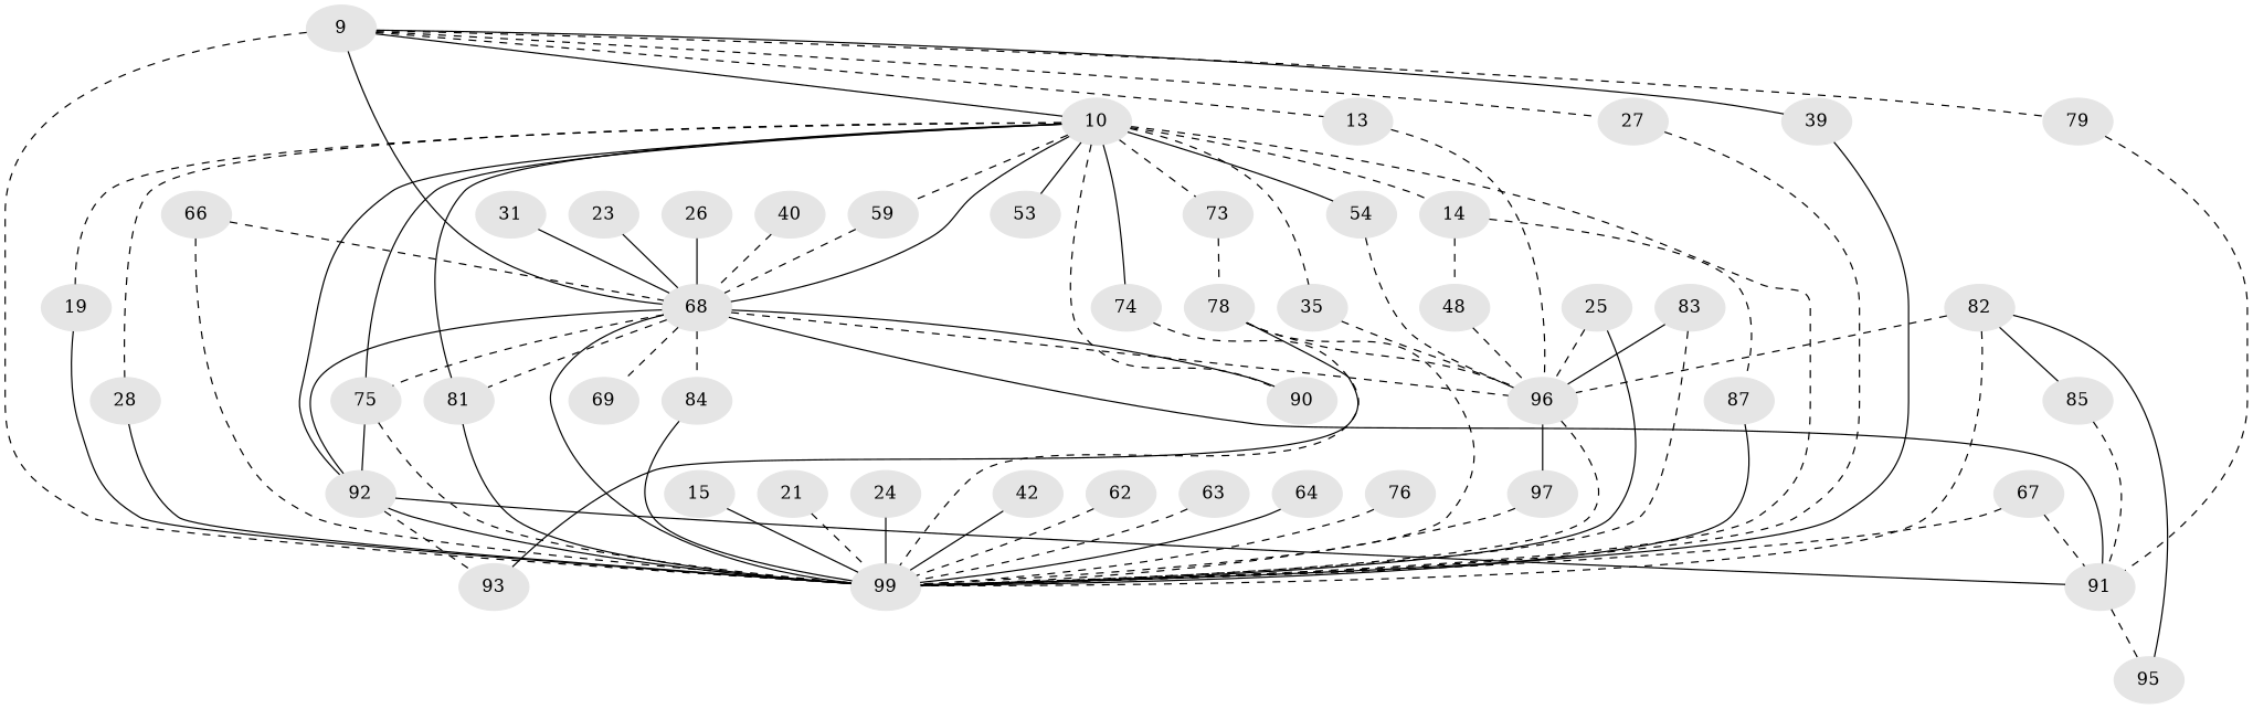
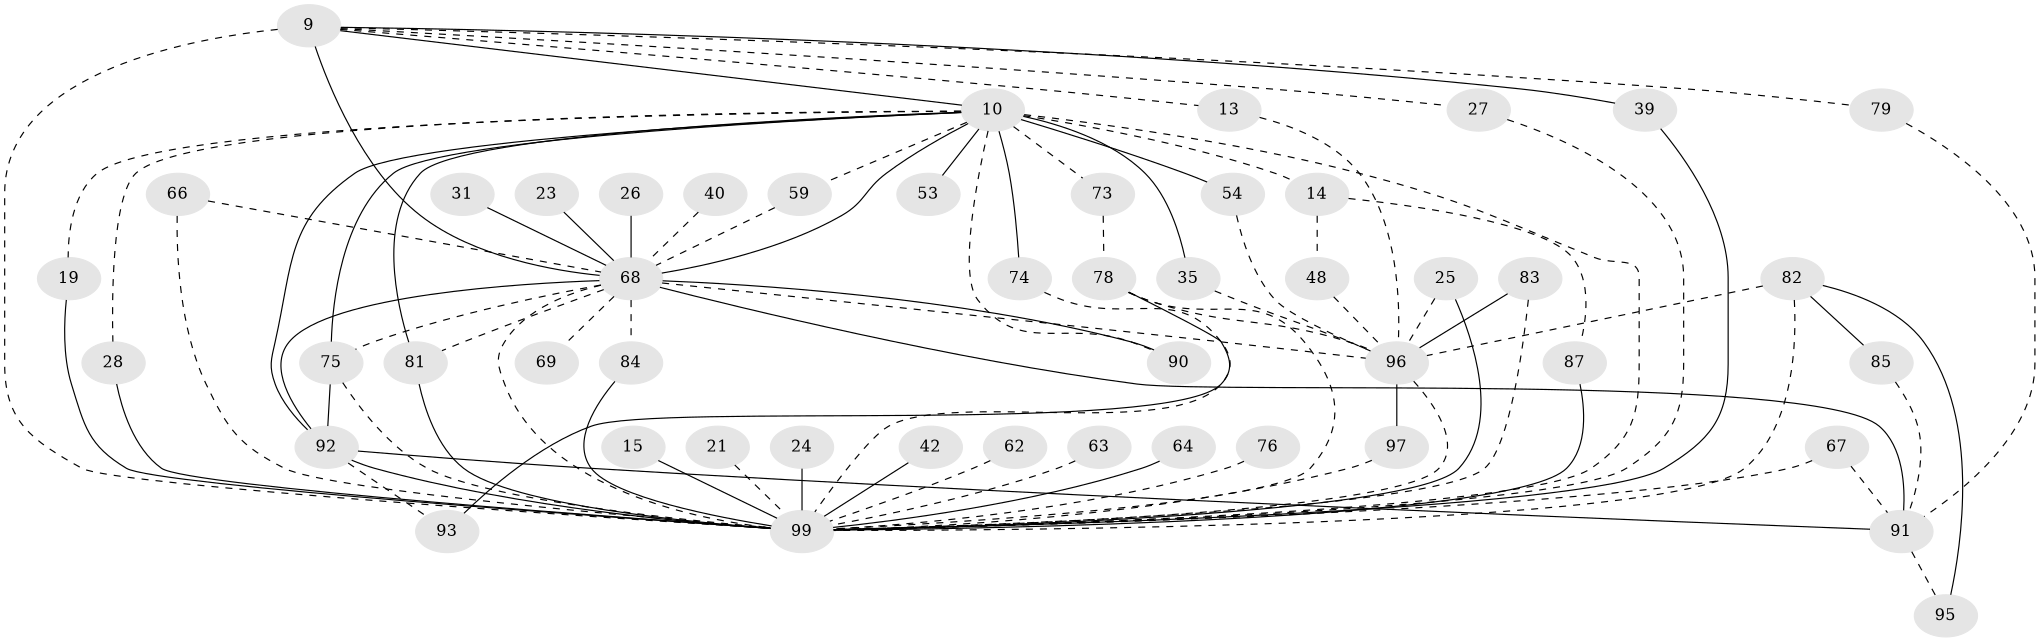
  graph {
    node [color=gray90 style=filled]
    edge [style=dashed]
    9 [super="+8"]
    10 [super="+6"]
    13
    27
    39
    68 [super="+17+47+46+57+5"]
    79
    99 [super="+98+58+7+88"]
    14
    19
    28
    35
    53
    54
    59 [super="+22"]
    73
    74
    75 [super="+72"]
    90
    92 [super="+60+91+80"]
    81
    96 [super="+41+89"]
    n23 [label=91 super="+86+65"]
    69
    84 [super="+55"]
    48
    87
    31
    78 [super="+45"]
    93
    97
    15
    21
    23
    24
    25
    26
    40
    42
    62
    63
    64
    66
    67 [super="+16"]
    95
    76
    82 [super="+77"]
    85
    83
    9 -- 10 [style=solid weight=4]
    9 -- 13
    9 -- 27
    9 -- 39 [style=solid]
    9 -- 68 [style=solid weight=4]
    9 -- 79
    9 -- 99 [weight=9]
    10 -- 68 [style=solid weight=4]
    10 -- 99 [weight=12]
    10 -- 14 [weight=2]
    10 -- 19
    10 -- 28
-   10 -- 35
+   10 -- 35 [style=solid]
    10 -- 53 [style=solid weight=2]
    10 -- 54 [style=solid]
    10 -- 59
    10 -- 73
    10 -- 74 [style=solid]
    10 -- 75 [style=solid weight=2]
    10 -- 90
    10 -- 92 [style=solid weight=2]
    10 -- 81 [style=solid]
    13 -- 96
    27 -- 99
    39 -- 99 [style=solid]
-   68 -- 99 [style=solid weight=13]
+   68 -- 99 [weight=13]
    68 -- 75
    68 -- 90 [style=solid]
    68 -- 92 [style=solid]
    68 -- 81
    68 -- 96 [weight=9]
    68 -- n23 [style=solid weight=6]
    68 -- 69
    68 -- 84
    79 -- n23
    14 -- 48
    14 -- 87
    19 -- 99 [style=solid]
    28 -- 99 [style=solid]
    35 -- 96
    54 -- 96
    59 -- 68 [weight=2]
    73 -- 78
    74 -- 99
    75 -- 99 [weight=2]
    75 -- 92 [style=solid weight=2]
    92 -- 99 [style=solid weight=4]
    92 -- n23 [style=solid]
    92 -- 93
    81 -- 99 [style=solid]
    96 -- 99 [weight=3]
    96 -- 97 [style=solid]
    n23 -- 95
    84 -- 99 [style=solid]
    48 -- 96
    87 -- 99 [style=solid]
    31 -- 68 [style=solid]
    78 -- 99
    78 -- 96 [weight=2]
    78 -- 93 [style=solid]
    97 -- 99
    15 -- 99 [style=solid weight=2]
    21 -- 99 [weight=2]
    23 -- 68 [style=solid weight=2]
    24 -- 99 [style=solid weight=2]
    25 -- 99 [style=solid]
    25 -- 96
    26 -- 68 [style=solid weight=2]
    40 -- 68 [weight=3]
    42 -- 99 [style=solid weight=2]
    62 -- 99 [weight=2]
    63 -- 99 [weight=2]
    64 -- 99 [style=solid weight=2]
    66 -- 68
    66 -- 99
    67 -- 99 [weight=2]
    67 -- n23
    76 -- 99
    82 -- 99 [weight=2]
    82 -- 96
    82 -- 95 [style=solid]
    82 -- 85 [style=solid]
    85 -- n23
    83 -- 99
    83 -- 96 [style=solid]
  }
